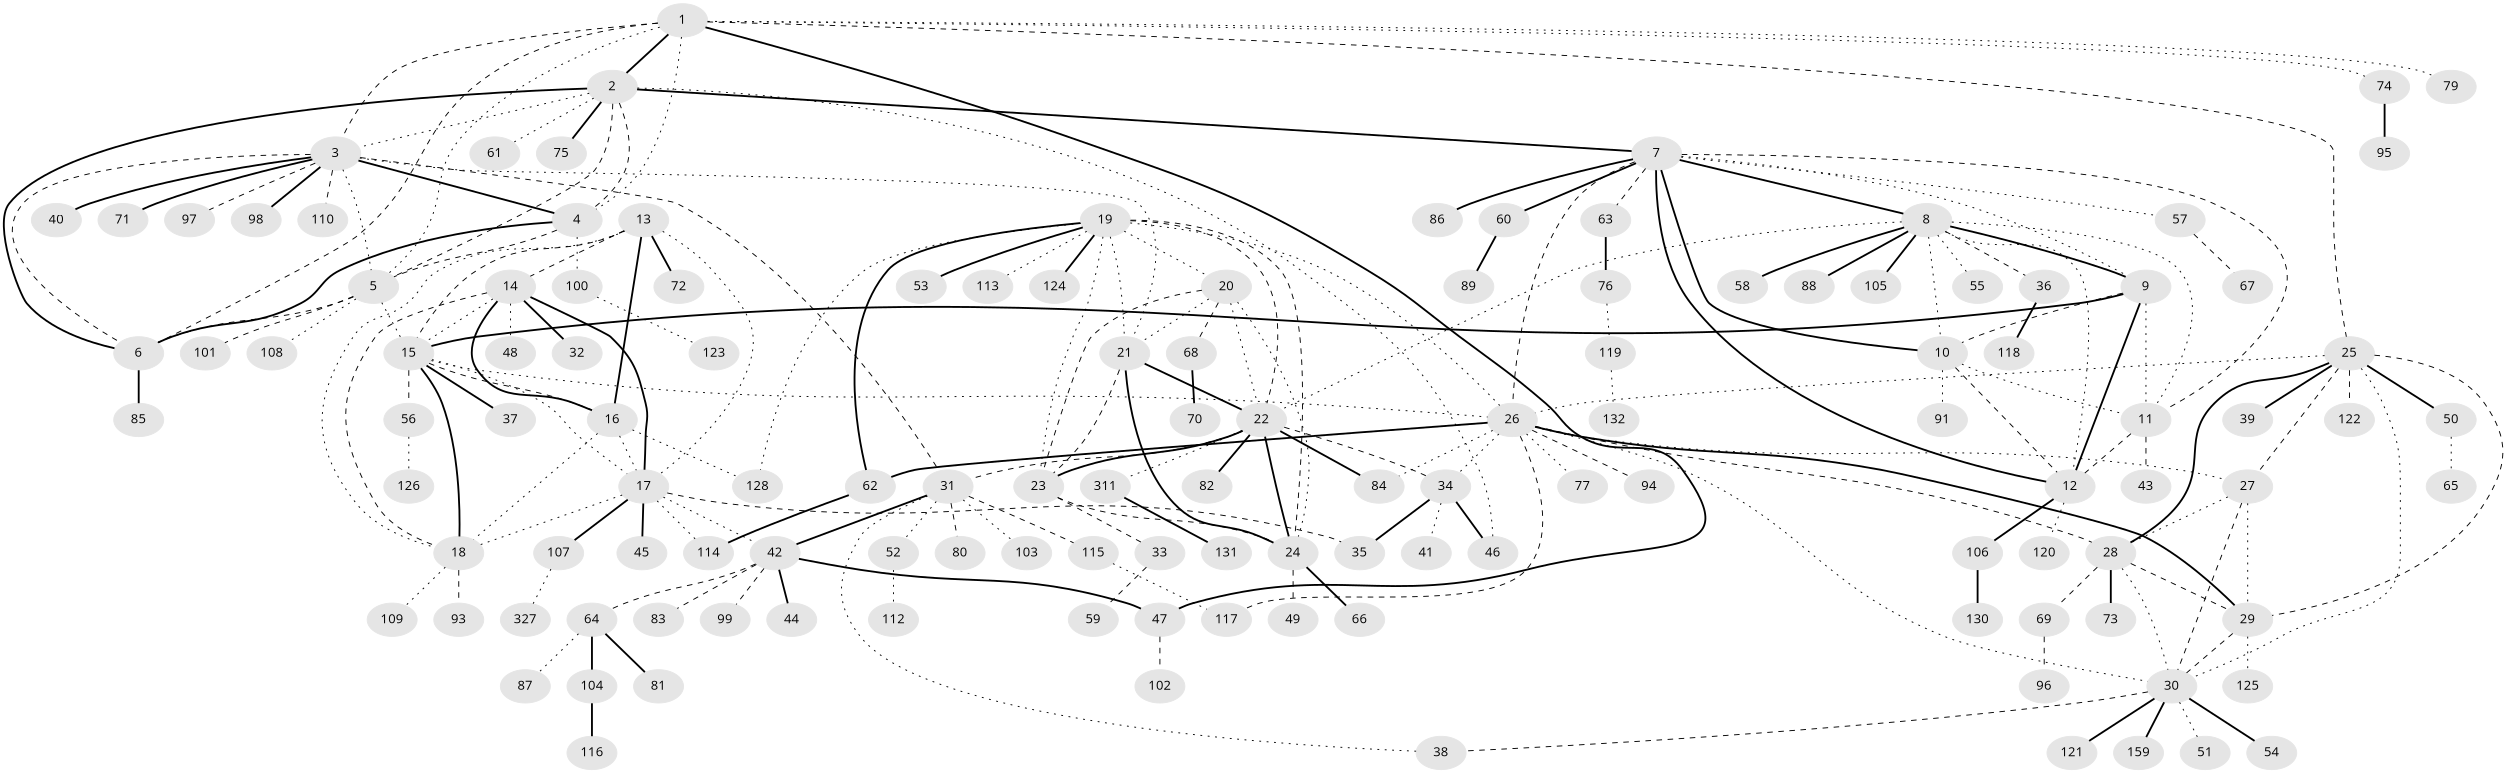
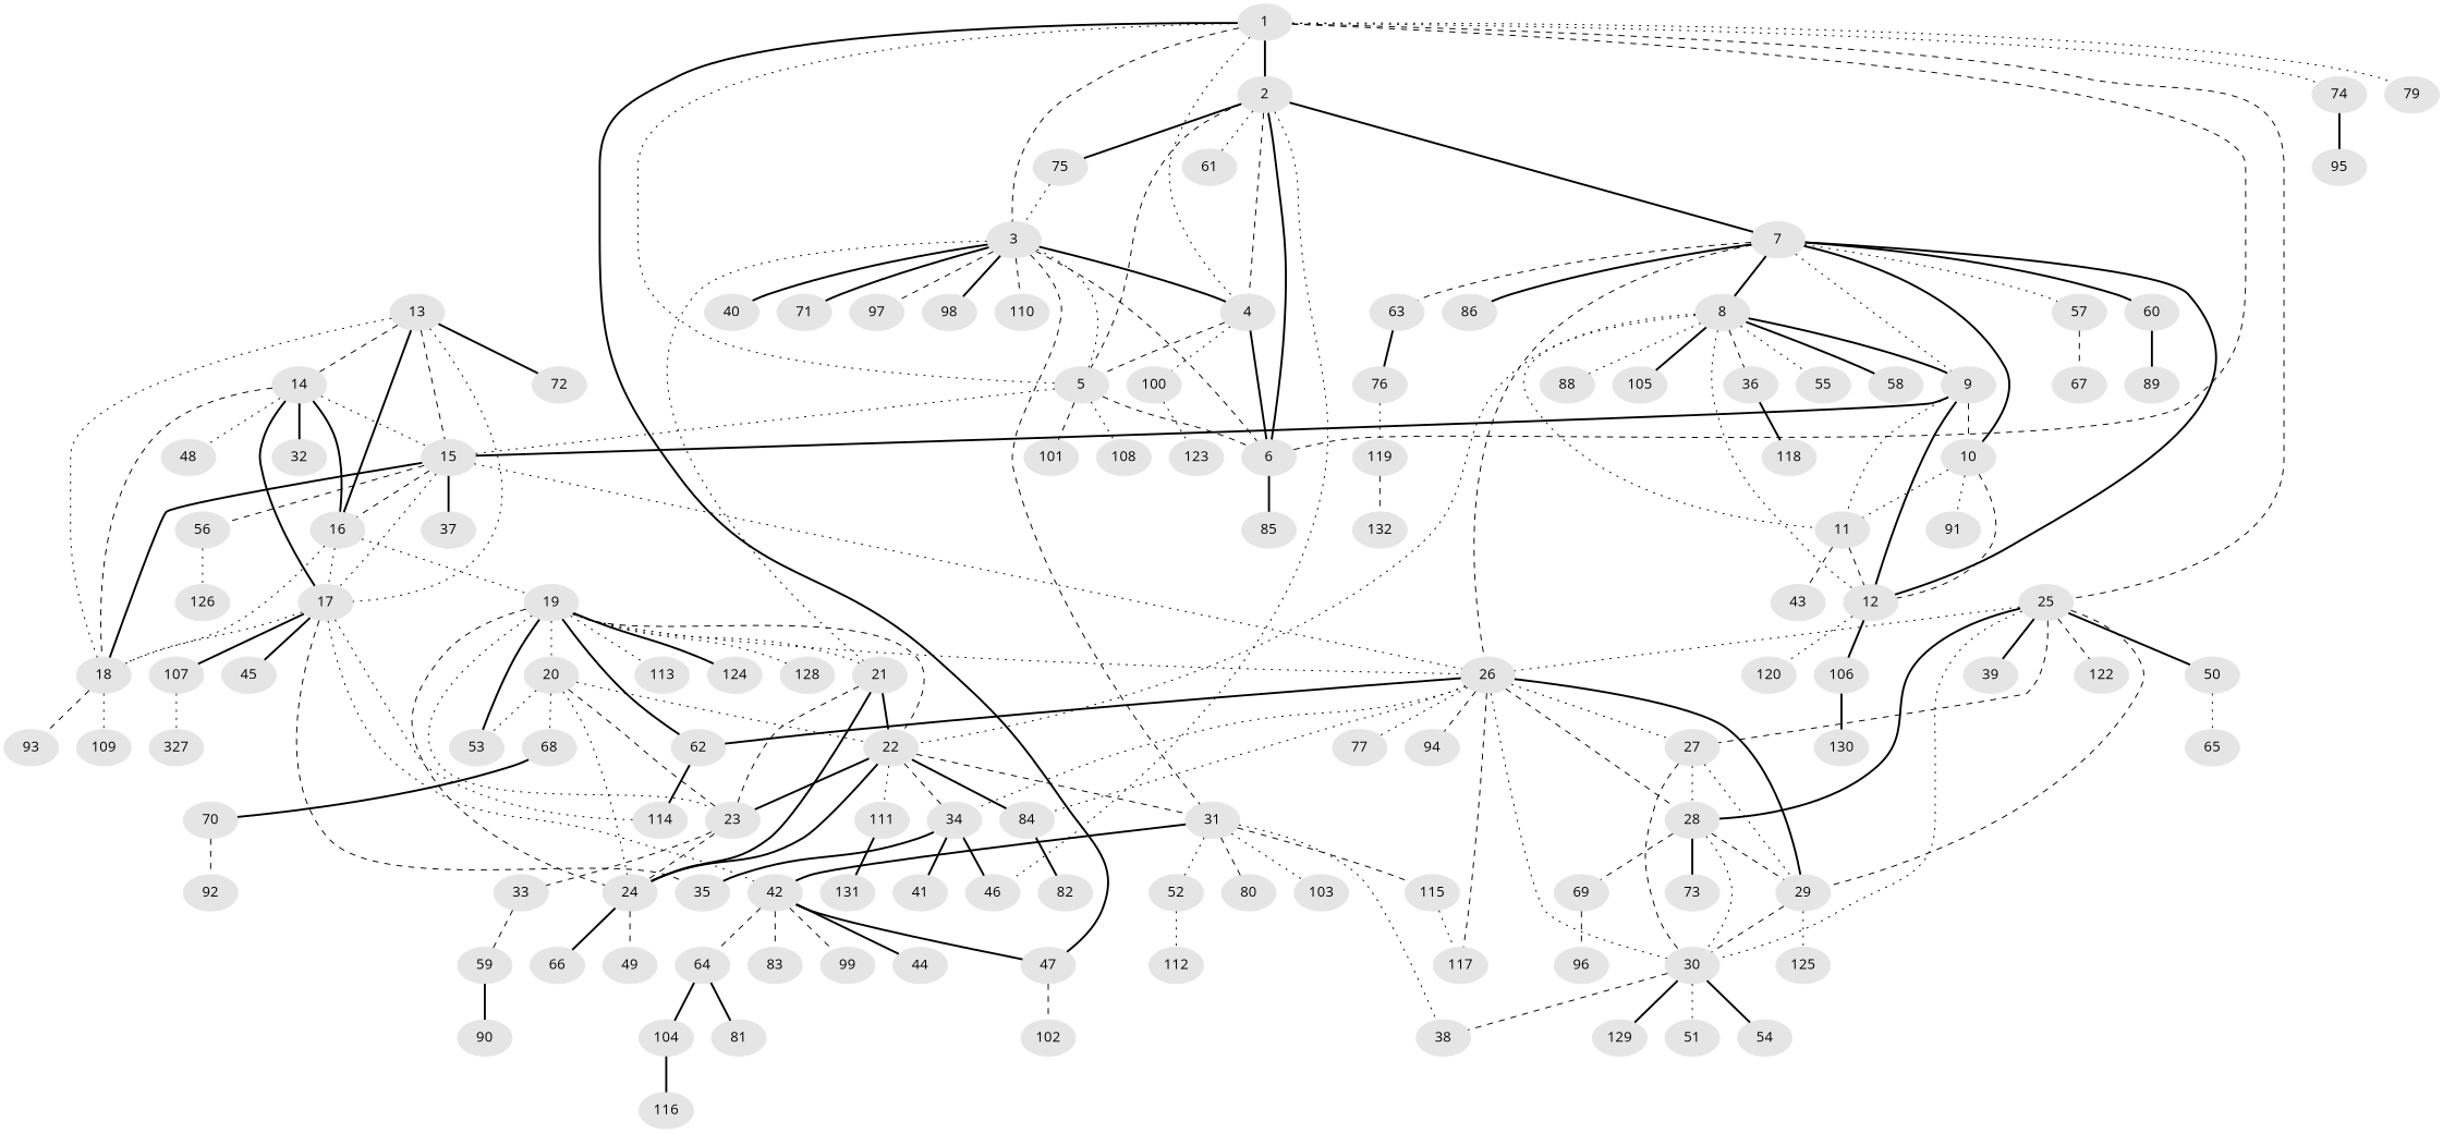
  graph {
    fontname="Open Sans"
    node [color=gray90 fontname="Open Sans" style=filled]
    edge [fontname="Open Sans" style=dotted]
    1
    2
    3
    4
    5
    6
    25
    47
    74
    79
    7
    46
    61
    75
    21
    31
    40
    71
    97
    98
    110
    100
    15
    101
    108
    85
    26
    27
    28
    29
    30
    39
    50
    122
    102
    95
    8
    9
    10
    11
    12
    57
    60
    63
    86
    22
    23
    24
    42
    38
    52
    80
    103
    115
    123
    16
    17
    18
    37
    56
    36
    55
    58
    88
    105
    91
    43
    106
    120
    62
    34
    84
    77
    94
    117
    67
    89
    76
    82
-   111 [label=311]
+   111
    118
    130
    13
    14
    72
    32
    48
    19
    35
    45
    107
    114
    93
    109
    126
    20
    53
    113
    124
    128
    44
    64
    83
    99
    n105 [label=327]
    68
    33
    49
    66
    70
    41
    131
    59
    69
    73
    125
    51
    54
-   121
-   129 [label=159]
+   129
    65
    96
    112
+   90
    81
-   87
    104
    119
    116
+   92
    132
    1 -- 2 [style=bold]
    1 -- 3 [style=dashed]
    1 -- 4
    1 -- 5
    1 -- 6 [style=dashed]
    1 -- 25 [style=dashed]
    1 -- 47 [style=bold]
    1 -- 74
    1 -- 79
-   2 -- 3
+   75 -- 3
    2 -- 4 [style=dashed]
    2 -- 5 [style=dashed]
    2 -- 6 [style=bold]
    2 -- 7 [style=bold]
    2 -- 46
    2 -- 61
    2 -- 75 [style=bold]
    3 -- 4 [style=bold]
    3 -- 5
    3 -- 6 [style=dashed]
    3 -- 21
    3 -- 31 [style=dashed]
    3 -- 40 [style=bold]
    3 -- 71 [style=bold]
    3 -- 97 [style=dashed]
    3 -- 98 [style=bold]
    3 -- 110 [style=dashed]
    4 -- 5 [style=dashed]
    4 -- 6 [style=bold]
    4 -- 100
    5 -- 6 [style=dashed]
    5 -- 15
    5 -- 101 [style=dashed]
    5 -- 108
    6 -- 85 [style=bold]
    25 -- 26
    25 -- 27 [style=dashed]
    25 -- 28 [style=bold]
    25 -- 29 [style=dashed]
    25 -- 30
    25 -- 39 [style=bold]
    25 -- 50 [style=bold]
    25 -- 122 [style=dashed]
    47 -- 102 [style=dashed]
    74 -- 95 [style=bold]
    7 -- 26 [style=dashed]
    7 -- 8 [style=bold]
    7 -- 9
    7 -- 10 [style=bold]
-   7 -- 11 [style=dashed]
    7 -- 12 [style=bold]
    7 -- 57
    7 -- 60 [style=bold]
    7 -- 63 [style=dashed]
    7 -- 86 [style=bold]
    21 -- 22 [style=bold]
    21 -- 23 [style=dashed]
    21 -- 24 [style=bold]
    31 -- 42 [style=bold]
    31 -- 38
    31 -- 52
    31 -- 80 [style=dashed]
    31 -- 103
    31 -- 115 [style=dashed]
    100 -- 123
    15 -- 26
    15 -- 16 [style=dashed]
    15 -- 17
    15 -- 18 [style=bold]
    15 -- 37 [style=bold]
    15 -- 56 [style=dashed]
    26 -- 27
    26 -- 28 [style=dashed]
    26 -- 29 [style=bold]
    26 -- 30
    26 -- 62 [style=bold]
    26 -- 34
    26 -- 84
    26 -- 77
    26 -- 94 [style=dashed]
    26 -- 117 [style=dashed]
    27 -- 28
    27 -- 29
    27 -- 30 [style=dashed]
    28 -- 29 [style=dashed]
    28 -- 30
    28 -- 69 [style=dashed]
    28 -- 73 [style=bold]
    29 -- 30 [style=dashed]
    29 -- 125
    30 -- 38 [style=dashed]
    30 -- 51
    30 -- 54 [style=bold]
-   30 -- 121 [style=bold]
    30 -- 129 [style=bold]
    50 -- 65
    8 -- 9 [style=bold]
-   8 -- 10
    8 -- 11
    8 -- 12
    8 -- 22
    8 -- 36 [style=dashed]
    8 -- 55
    8 -- 58 [style=bold]
-   8 -- 88 [style=bold]
+   8 -- 88
    8 -- 105 [style=bold]
    9 -- 15 [style=bold]
    9 -- 10 [style=dashed]
    9 -- 11
    9 -- 12 [style=bold]
    10 -- 11
    10 -- 12 [style=dashed]
    10 -- 91
    11 -- 12 [style=dashed]
    11 -- 43 [style=dashed]
    12 -- 106 [style=bold]
    12 -- 120
    57 -- 67 [style=dashed]
    60 -- 89 [style=bold]
    63 -- 76 [style=bold]
    22 -- 31 [style=dashed]
    22 -- 23 [style=bold]
    22 -- 24 [style=bold]
    22 -- 34 [style=dashed]
    22 -- 84 [style=bold]
-   22 -- 82 [style=bold]
+   84 -- 82 [style=bold]
    22 -- 111
    23 -- 24 [style=dashed]
    23 -- 33 [style=dashed]
    24 -- 49 [style=dashed]
    24 -- 66 [style=bold]
    42 -- 47 [style=bold]
    42 -- 44 [style=bold]
    42 -- 64 [style=dashed]
    42 -- 83 [style=dashed]
    42 -- 99 [style=dashed]
    52 -- 112
    115 -- 117
    16 -- 17
    16 -- 18
-   16 -- 128
+   16 -- 19
    17 -- 42
    17 -- 18
    17 -- 35 [style=dashed]
    17 -- 45 [style=bold]
    17 -- 107 [style=bold]
    17 -- 114
    18 -- 93 [style=dashed]
    18 -- 109
    56 -- 126
    36 -- 118 [style=bold]
    106 -- 130 [style=bold]
    62 -- 114 [style=bold]
    34 -- 46 [style=bold]
    34 -- 35 [style=bold]
-   34 -- 41
+   34 -- 41 [style=bold]
    76 -- 119
    111 -- 131 [style=bold]
    13 -- 15 [style=dashed]
    13 -- 16 [style=bold]
    13 -- 17
    13 -- 18
    13 -- 14 [style=dashed]
    13 -- 72 [style=bold]
    14 -- 15
    14 -- 16 [style=bold]
    14 -- 17 [style=bold]
    14 -- 18 [style=dashed]
    14 -- 32 [style=bold]
    14 -- 48
    19 -- 21
    19 -- 26
    19 -- 22 [style=dashed]
    19 -- 23
    19 -- 24 [style=dashed]
    19 -- 62 [style=bold]
    19 -- 20
    19 -- 53 [style=bold]
    19 -- 113
    19 -- 124 [style=bold]
    19 -- 128
    107 -- n105
-   20 -- 21
+   20 -- 53
    20 -- 22
    20 -- 23 [style=dashed]
    20 -- 24
-   20 -- 68 [style=dashed]
+   20 -- 68
    64 -- 81 [style=bold]
-   64 -- 87
    64 -- 104 [style=bold]
    68 -- 70 [style=bold]
    33 -- 59 [style=dashed]
+   70 -- 92 [style=dashed]
+   59 -- 90 [style=bold]
    69 -- 96 [style=dashed]
    104 -- 116 [style=bold]
-   119 -- 132
+   119 -- 132 [style=dashed]
  }
